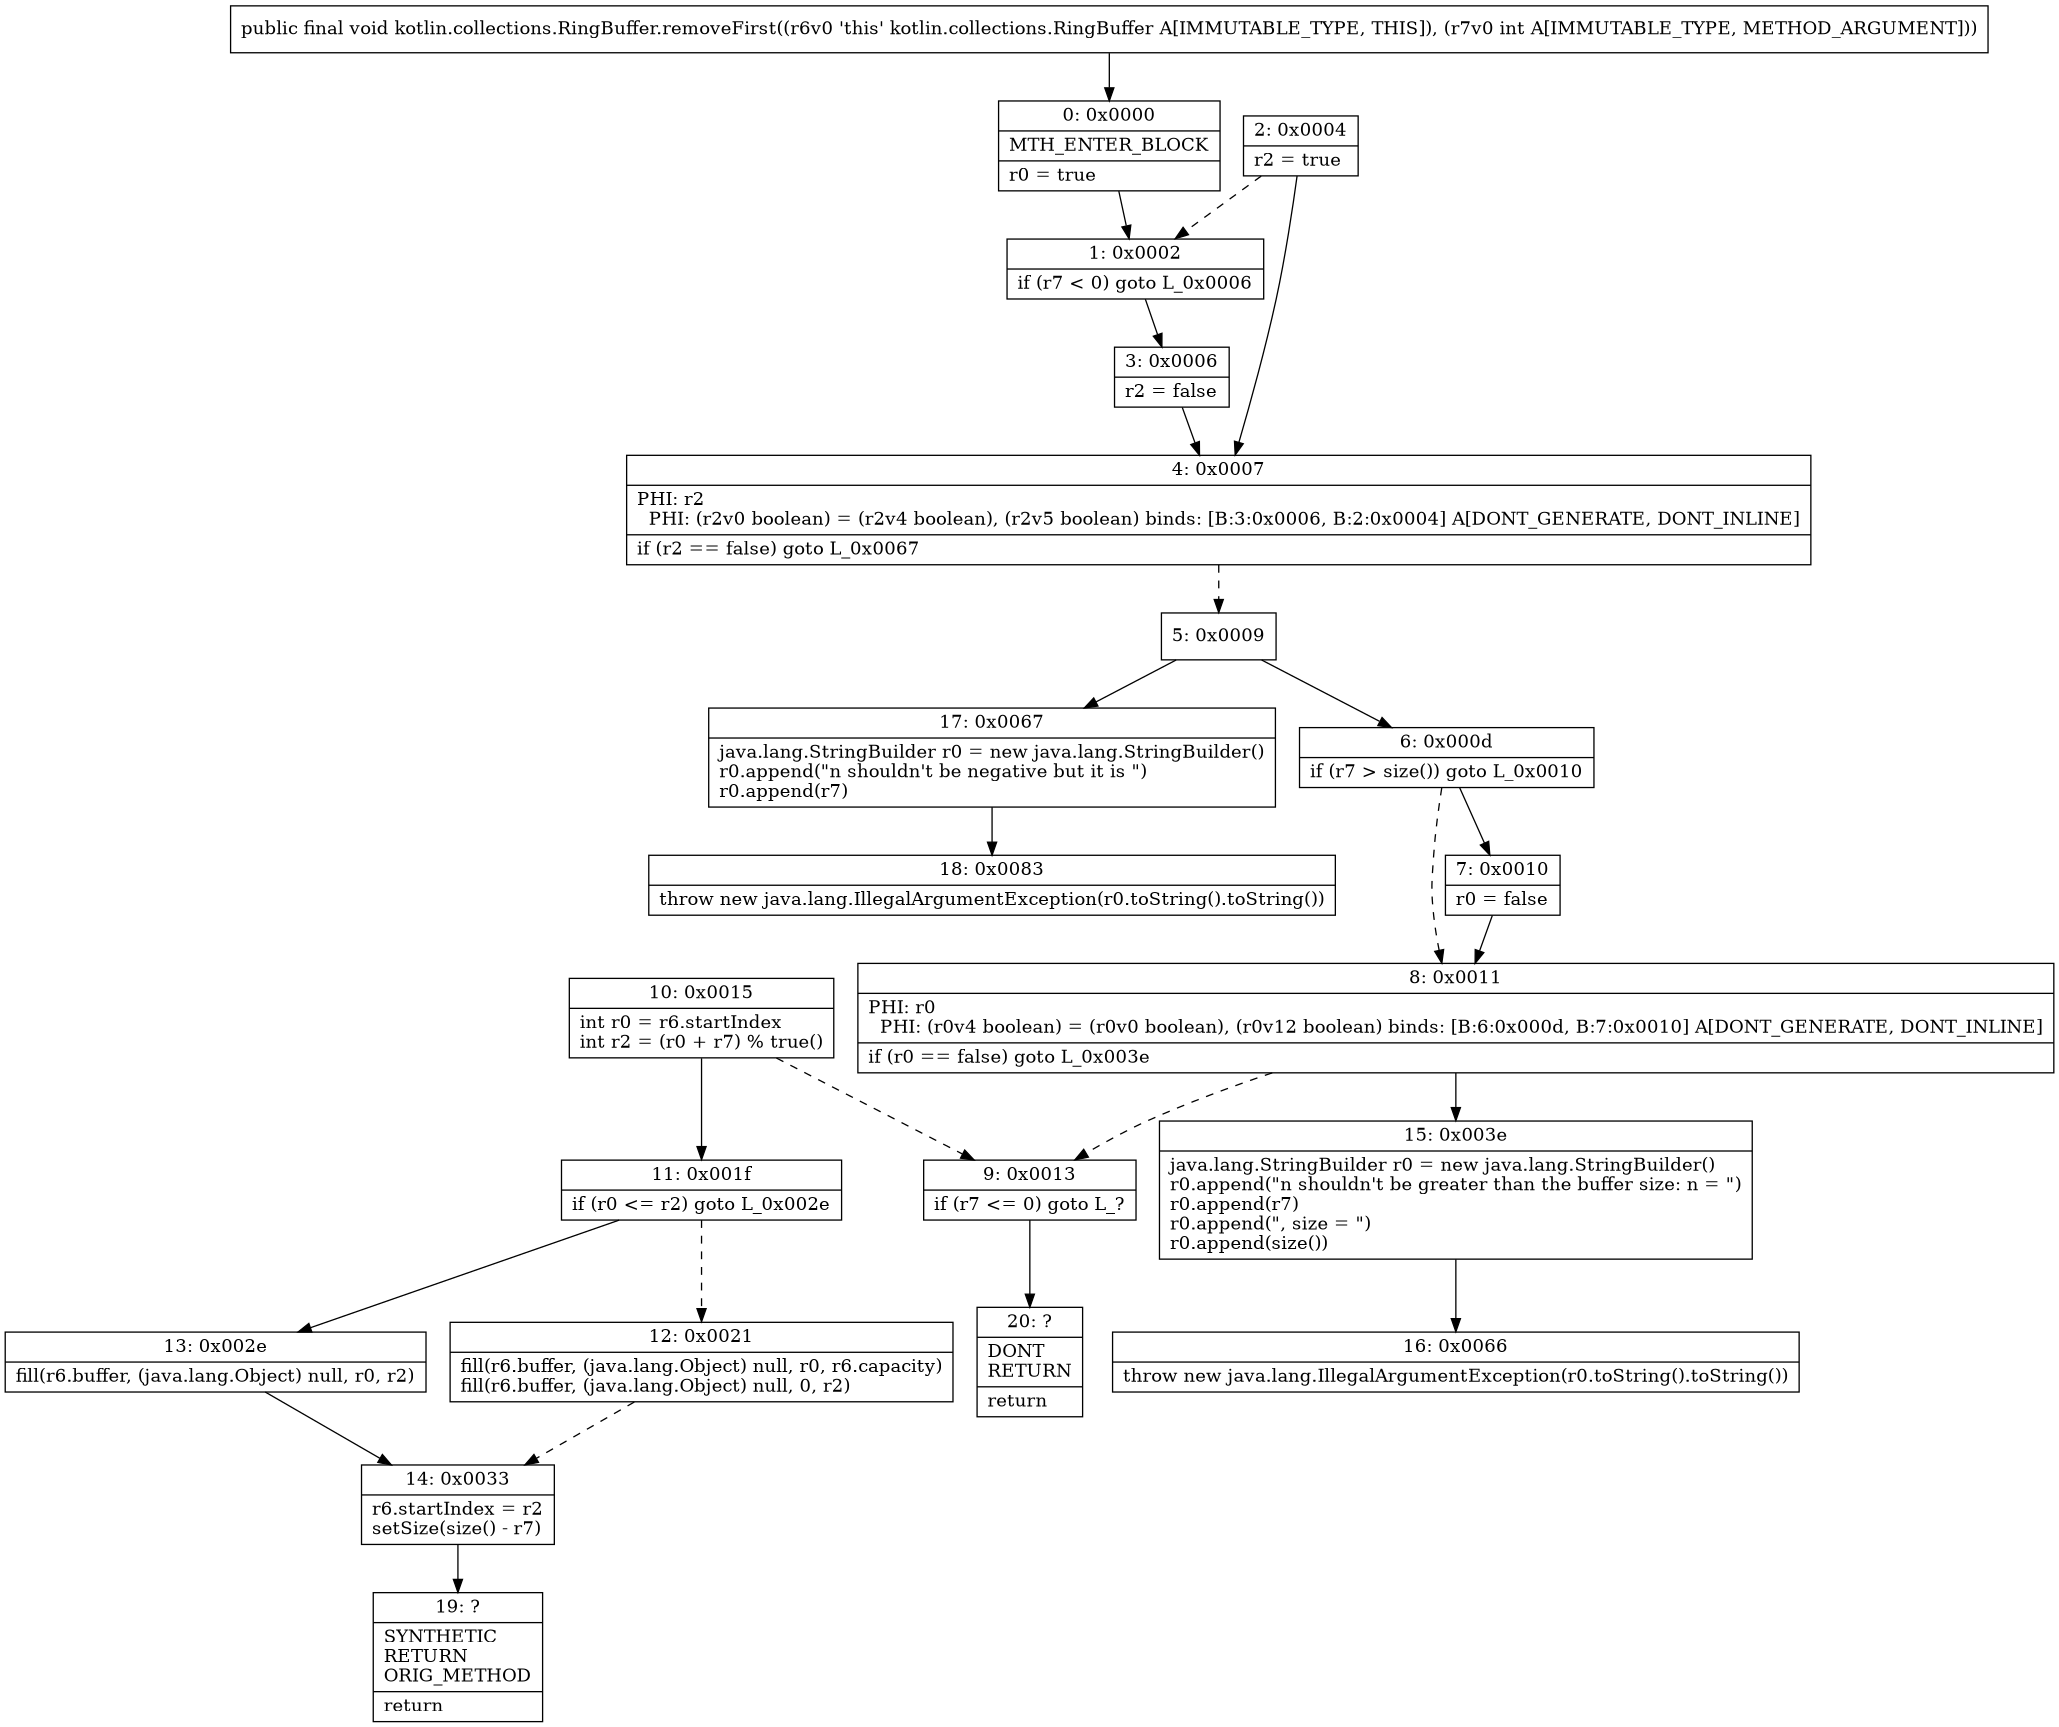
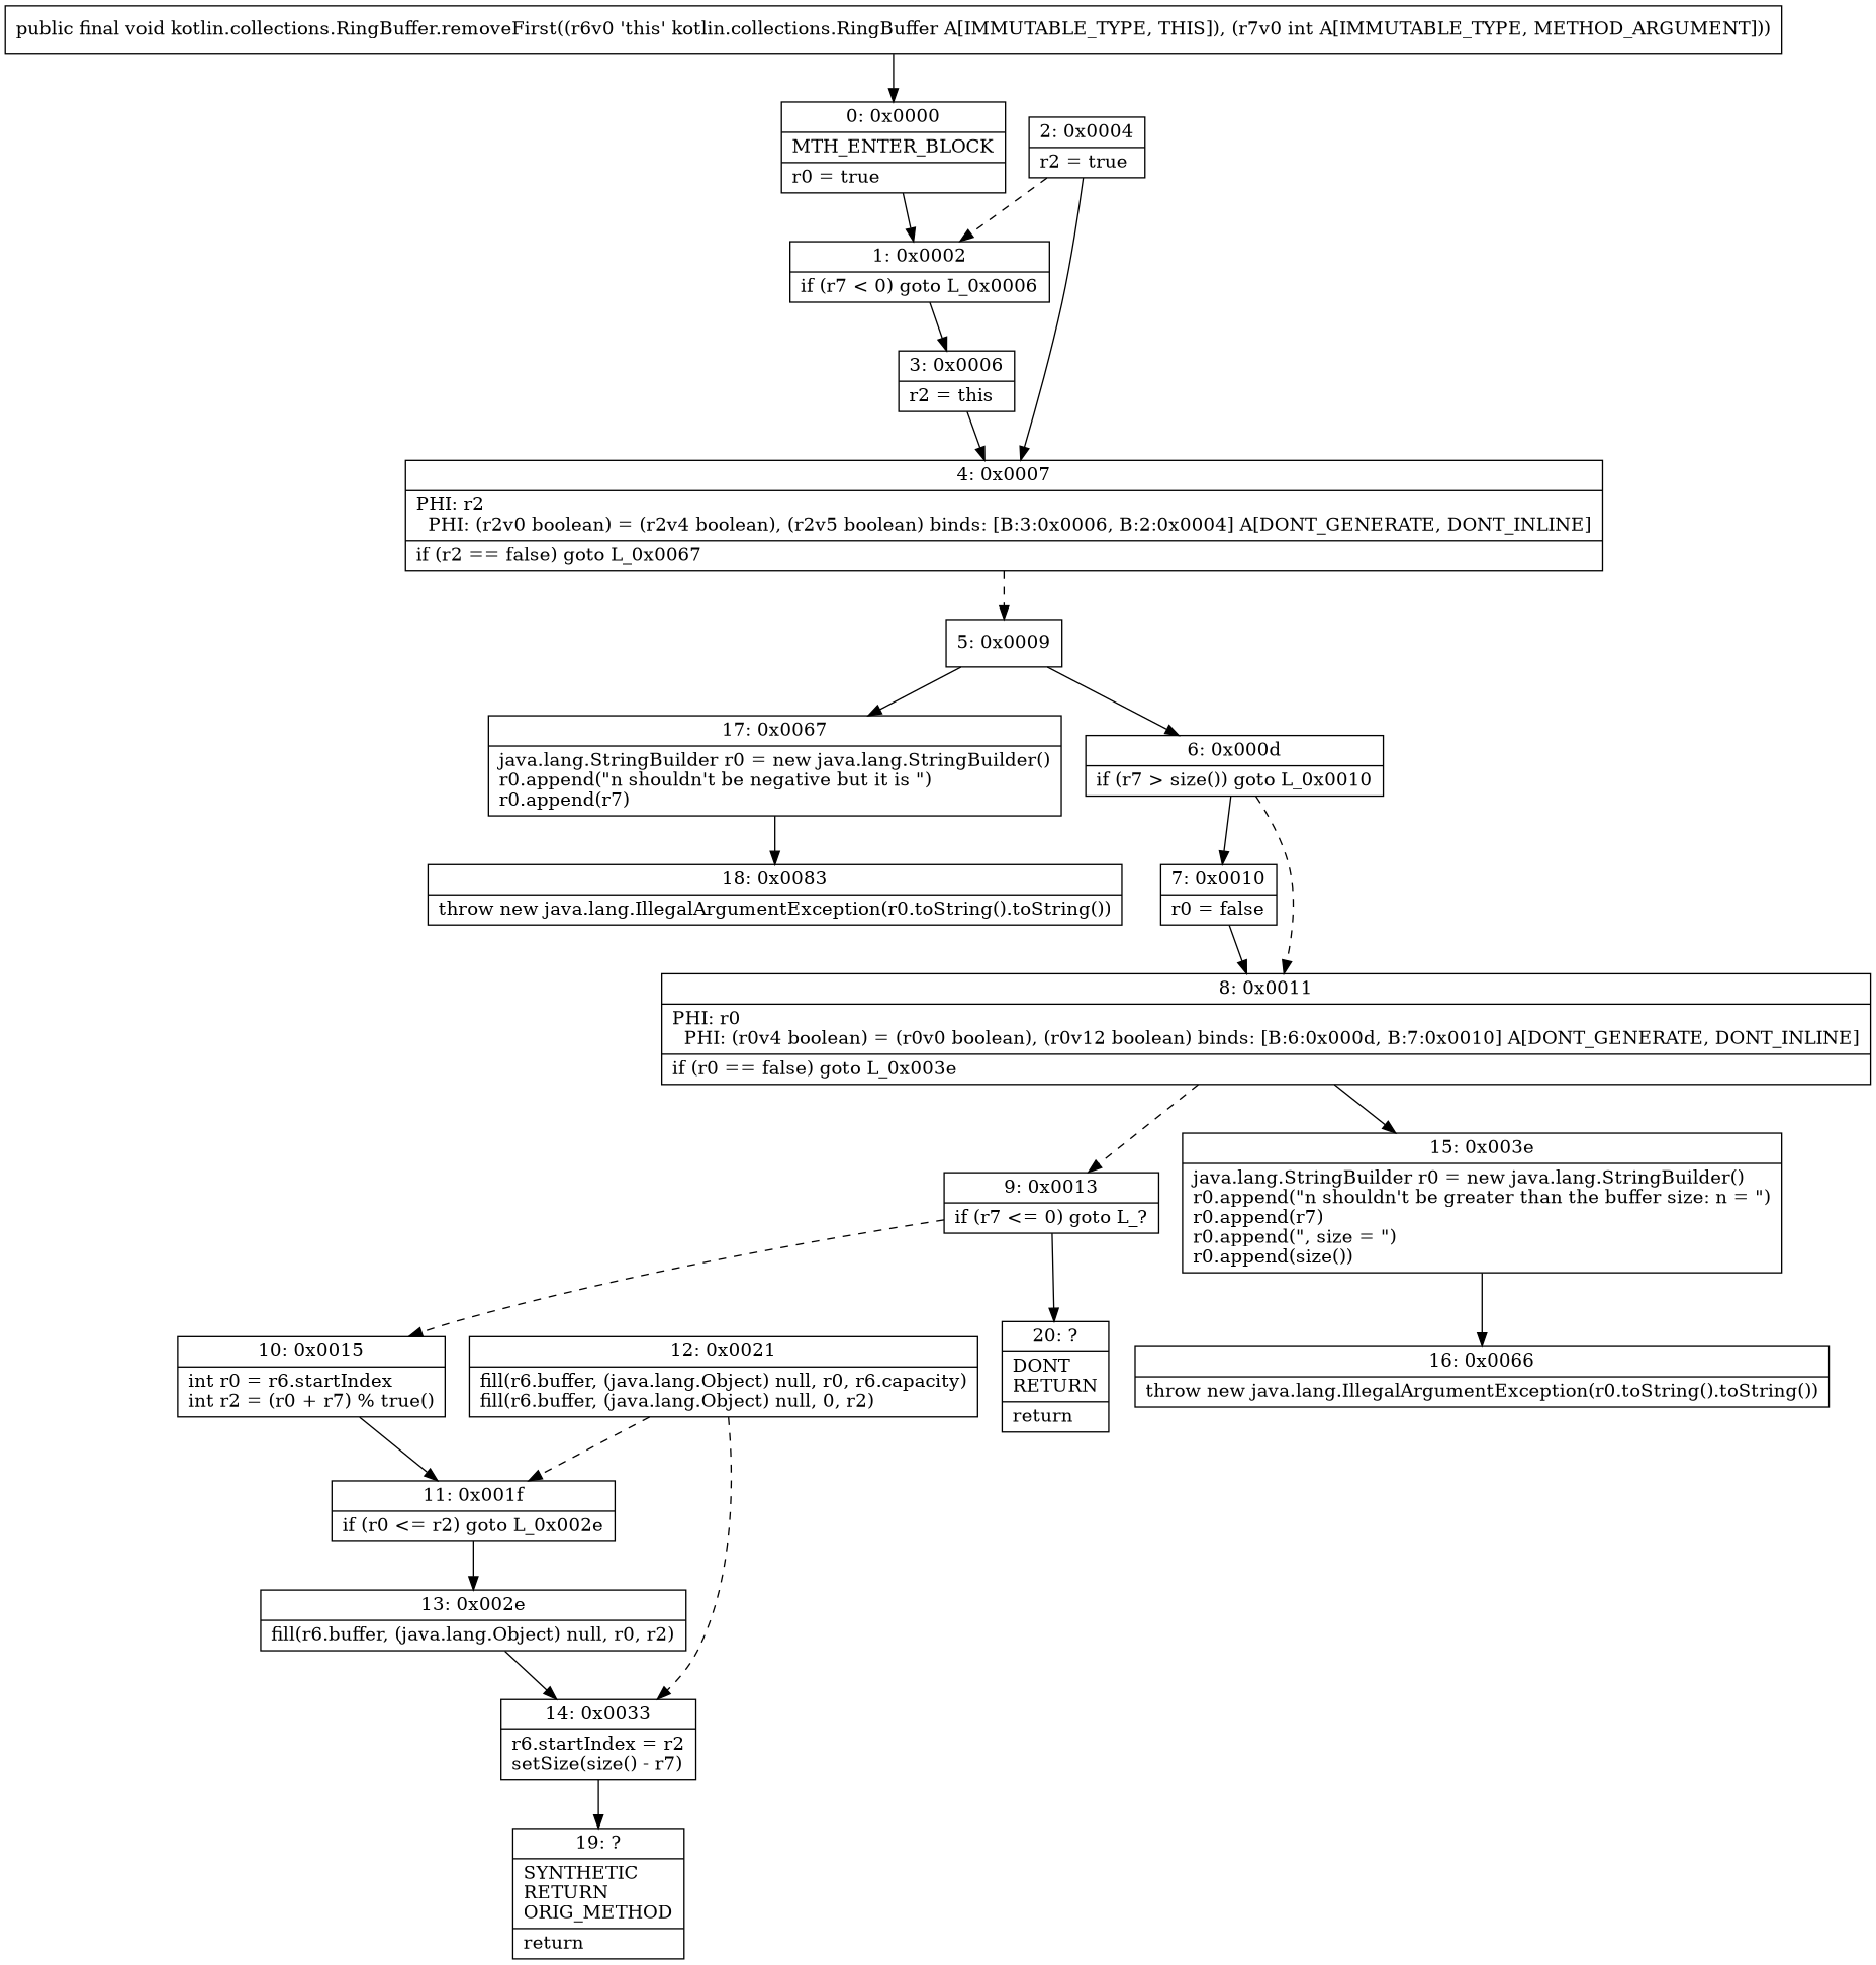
  digraph {
    node [shape=record]
    n1 [label="{0\:\ 0x0000|MTH_ENTER_BLOCK\l|r0 = true\l}"]
    n2 [label="{1\:\ 0x0002|if (r7 \< 0) goto L_0x0006\l}"]
-   n3 [label="{3\:\ 0x0006|r2 = false\l}"]
+   n3 [label="{3\:\ 0x0006|r2 = this\l}"]
    n4 [label="{2\:\ 0x0004|r2 = true\l}"]
    n5 [label="{4\:\ 0x0007|PHI: r2 \l  PHI: (r2v0 boolean) = (r2v4 boolean), (r2v5 boolean) binds: [B:3:0x0006, B:2:0x0004] A[DONT_GENERATE, DONT_INLINE]\l|if (r2 == false) goto L_0x0067\l}"]
    n6 [label="{5\:\ 0x0009}"]
    n7 [label="{17\:\ 0x0067|java.lang.StringBuilder r0 = new java.lang.StringBuilder()\lr0.append(\"n shouldn't be negative but it is \")\lr0.append(r7)\l}"]
    n8 [label="{6\:\ 0x000d|if (r7 \> size()) goto L_0x0010\l}"]
    n9 [label="{18\:\ 0x0083|throw new java.lang.IllegalArgumentException(r0.toString().toString())\l}"]
    n10 [label="{7\:\ 0x0010|r0 = false\l}"]
    n11 [label="{8\:\ 0x0011|PHI: r0 \l  PHI: (r0v4 boolean) = (r0v0 boolean), (r0v12 boolean) binds: [B:6:0x000d, B:7:0x0010] A[DONT_GENERATE, DONT_INLINE]\l|if (r0 == false) goto L_0x003e\l}"]
    n12 [label="{9\:\ 0x0013|if (r7 \<= 0) goto L_?\l}"]
    n13 [label="{15\:\ 0x003e|java.lang.StringBuilder r0 = new java.lang.StringBuilder()\lr0.append(\"n shouldn't be greater than the buffer size: n = \")\lr0.append(r7)\lr0.append(\", size = \")\lr0.append(size())\l}"]
    n14 [label="{10\:\ 0x0015|int r0 = r6.startIndex\lint r2 = (r0 + r7) % true()\l}"]
    n15 [label="{20\:\ ?|DONT\lRETURN\l|return\l}"]
    n16 [label="{16\:\ 0x0066|throw new java.lang.IllegalArgumentException(r0.toString().toString())\l}"]
    n17 [label="{11\:\ 0x001f|if (r0 \<= r2) goto L_0x002e\l}"]
    n18 [label="{12\:\ 0x0021|fill(r6.buffer, (java.lang.Object) null, r0, r6.capacity)\lfill(r6.buffer, (java.lang.Object) null, 0, r2)\l}"]
    n19 [label="{13\:\ 0x002e|fill(r6.buffer, (java.lang.Object) null, r0, r2)\l}"]
    n20 [label="{14\:\ 0x0033|r6.startIndex = r2\lsetSize(size() \- r7)\l}"]
    n21 [label="{19\:\ ?|SYNTHETIC\lRETURN\lORIG_METHOD\l|return\l}"]
    n22 [label="{public final void kotlin.collections.RingBuffer.removeFirst((r6v0 'this' kotlin.collections.RingBuffer A[IMMUTABLE_TYPE, THIS]), (r7v0 int A[IMMUTABLE_TYPE, METHOD_ARGUMENT])) }"]
    n1 -> n2
    n2 -> n3
    n3 -> n5
    n4 -> n2 [style=dashed]
    n4 -> n5
    n5 -> n6 [style=dashed]
    n6 -> n7
    n6 -> n8
    n7 -> n9
    n8 -> n10
    n8 -> n11 [style=dashed]
    n10 -> n11
    n11 -> n12 [style=dashed]
    n11 -> n13
-   n14 -> n12 [style=dashed]
+   n12 -> n14 [style=dashed]
    n12 -> n15
    n13 -> n16
    n14 -> n17
-   n17 -> n18 [style=dashed]
+   n18 -> n17 [style=dashed]
    n17 -> n19
    n18 -> n20 [style=dashed]
    n19 -> n20
    n20 -> n21
    n22 -> n1
  }
